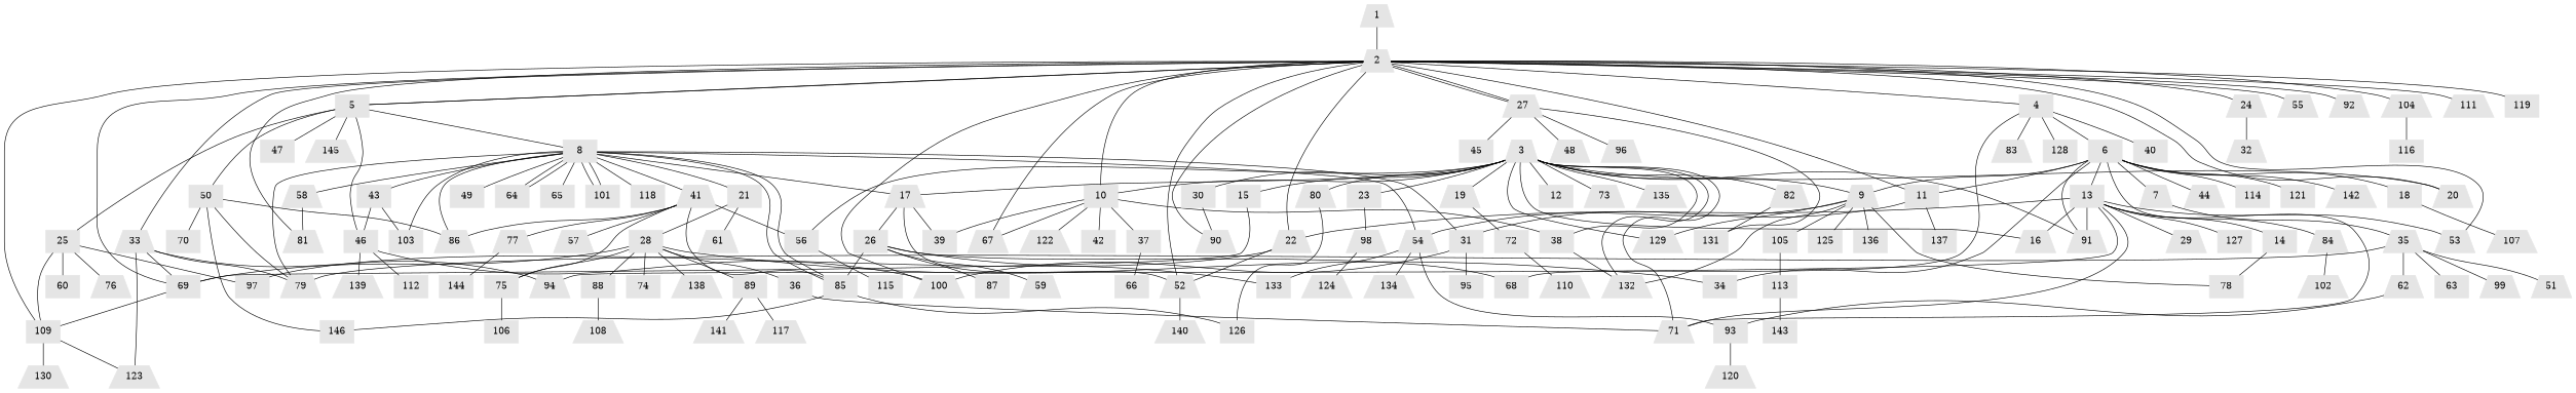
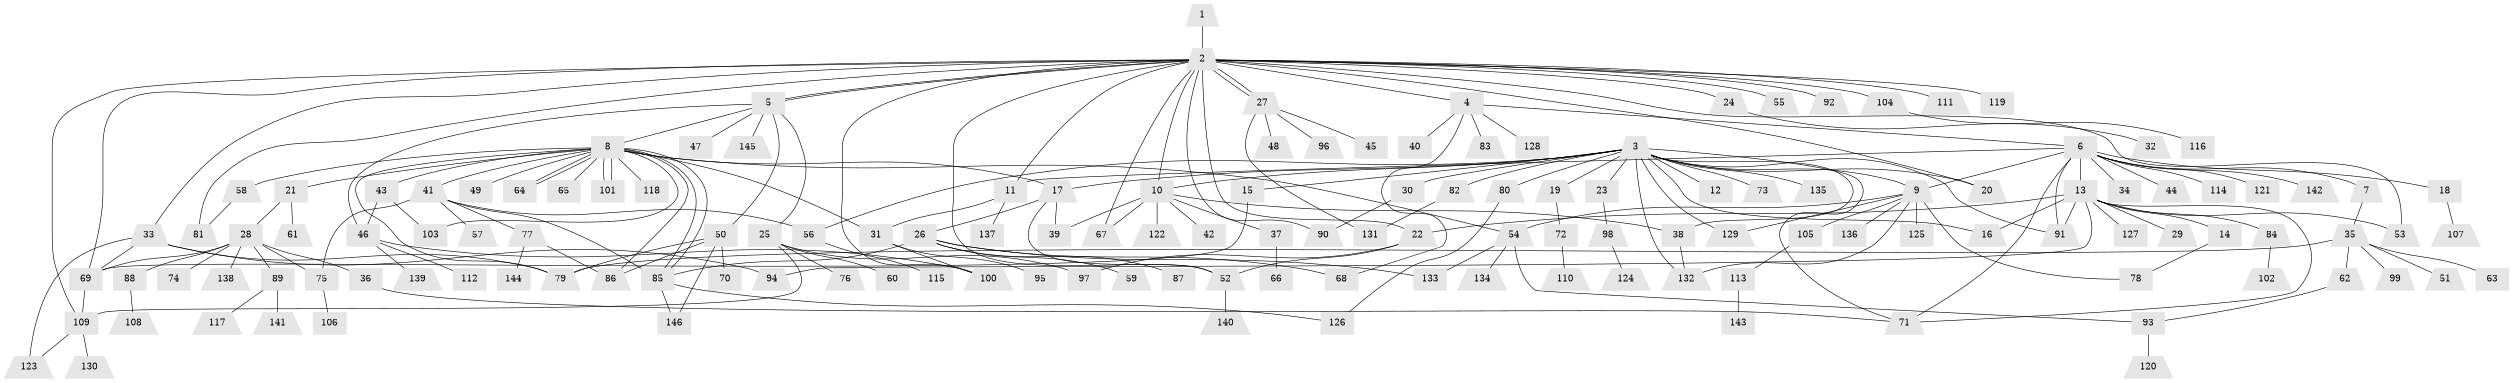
  graph {
    node [color=gray90 shape=box style=filled]
    1 [shape=trapezium]
    2 [shape=trapezium]
    4
    5
    10
    11
    22 [shape=trapezium]
    24 [shape=trapezium]
    27 [shape=trapezium]
    33 [shape=trapezium]
    52 [shape=trapezium]
    53 [shape=trapezium]
    55 [shape=trapezium]
    67 [shape=trapezium]
    69
    81 [shape=trapezium]
    90 [shape=trapezium]
    92 [shape=trapezium]
    100 [shape=trapezium]
    104 [shape=trapezium]
    109
    111 [shape=trapezium]
    119
    20 [shape=trapezium]
    3 [shape=trapezium]
    9 [shape=trapezium]
    12
    15
    16 [shape=trapezium]
    17 [shape=trapezium]
    19 [shape=trapezium]
    23
    30
    38
    56
    71 [shape=trapezium]
    73 [shape=trapezium]
    80 [shape=trapezium]
    82 [shape=trapezium]
    91 [shape=trapezium]
    129 [shape=trapezium]
    132 [shape=trapezium]
    135 [shape=trapezium]
    6
    40
    68
    83 [shape=trapezium]
    128
    8
    25
    46
    47
    50
    145 [shape=trapezium]
    37
    39
    42
    122 [shape=trapezium]
    31
    137
    97
    32 [shape=trapezium]
    45
    48 [shape=trapezium]
    96 [shape=trapezium]
    131
    79 [shape=trapezium]
    94 [shape=trapezium]
    123 [shape=trapezium]
    140 [shape=trapezium]
    116
    130 [shape=trapezium]
    54 [shape=trapezium]
    78
    105
    125
    136
    26
    72
    98 [shape=trapezium]
    115
    126
    7 [shape=trapezium]
    13
    18
    34
    44 [shape=trapezium]
    114
    121
    142 [shape=trapezium]
    21
    41 [shape=trapezium]
    43
    49
    58 [shape=trapezium]
    64
    65
    85
    86 [shape=trapezium]
    101
    103
    118
    60
    76 [shape=trapezium]
    112
    139 [shape=trapezium]
    70
    146
    35 [shape=trapezium]
    14
    29 [shape=trapezium]
    84 [shape=trapezium]
    127
    107 [shape=trapezium]
    51 [shape=trapezium]
    62 [shape=trapezium]
    63
    99 [shape=trapezium]
    28
    61 [shape=trapezium]
    95
    75
    57 [shape=trapezium]
    77 [shape=trapezium]
    133
    134 [shape=trapezium]
    93
    113
    66
    102 [shape=trapezium]
    59 [shape=trapezium]
    87
    110 [shape=trapezium]
    36
    74
    88
    89
    138 [shape=trapezium]
    124 [shape=trapezium]
    106
    108 [shape=trapezium]
    117 [shape=trapezium]
    141 [shape=trapezium]
    144
    120 [shape=trapezium]
    143
    1 -- 2
    2 -- 4
    2 -- 5
    2 -- 5
    2 -- 10
    2 -- 11
    2 -- 22
    2 -- 24
    2 -- 27
    2 -- 27
    2 -- 33
    2 -- 52
    2 -- 53
    2 -- 55
    2 -- 67
    2 -- 69
    2 -- 81
    2 -- 90
    2 -- 92
    2 -- 100
    2 -- 104
    2 -- 109
    2 -- 111
    2 -- 119
    2 -- 20
    4 -- 6
    4 -- 40
    4 -- 68
    4 -- 83
    4 -- 128
    5 -- 8
    5 -- 25
    5 -- 46
    5 -- 47
    5 -- 50
    5 -- 145
    10 -- 67
    10 -- 38
    10 -- 37
    10 -- 39
    10 -- 42
    10 -- 122
    11 -- 31
    11 -- 137
    22 -- 52
    22 -- 97
    24 -- 32
    27 -- 45
    27 -- 48
    27 -- 96
    27 -- 131
    33 -- 69
    33 -- 79
    33 -- 94
    33 -- 123
    52 -- 140
    69 -- 109
    104 -- 116
    109 -- 123
    109 -- 130
    3 -- 10
    3 -- 20
    3 -- 9
    3 -- 12
    3 -- 15
    3 -- 16
    3 -- 17
    3 -- 19
    3 -- 23
    3 -- 30
    3 -- 38
    3 -- 56
    3 -- 71
    3 -- 73
    3 -- 80
    3 -- 82
    3 -- 91
    3 -- 129
    3 -- 132
    3 -- 135
    9 -- 129
    9 -- 132
    9 -- 54
    9 -- 78
    9 -- 105
    9 -- 125
    9 -- 136
    15 -- 69
    17 -- 52
    17 -- 39
    17 -- 26
    19 -- 72
    23 -- 98
    30 -- 90
    38 -- 132
    56 -- 115
    80 -- 126
    82 -- 131
    6 -- 11
    6 -- 9
    6 -- 71
    6 -- 91
    6 -- 7
    6 -- 13
    6 -- 18
    6 -- 34
    6 -- 44
    6 -- 114
    6 -- 121
    6 -- 142
    8 -- 17
    8 -- 31
    8 -- 79
    8 -- 54
    8 -- 21
    8 -- 41
    8 -- 43
    8 -- 49
    8 -- 58
    8 -- 64
    8 -- 64
    8 -- 65
    8 -- 85
    8 -- 85
    8 -- 86
    8 -- 101
    8 -- 101
    8 -- 103
    8 -- 118
    25 -- 109
    25 -- 97
    25 -- 60
    25 -- 76
    46 -- 100
    46 -- 112
    46 -- 139
    50 -- 79
    50 -- 86
    50 -- 70
    50 -- 146
    37 -- 66
    31 -- 100
    31 -- 95
    54 -- 133
    54 -- 134
    54 -- 93
    105 -- 113
    26 -- 68
    26 -- 85
    26 -- 133
    26 -- 59
    26 -- 87
    72 -- 110
    98 -- 124
    7 -- 35
    13 -- 22
    13 -- 53
    13 -- 16
    13 -- 71
    13 -- 91
    13 -- 94
    13 -- 14
    13 -- 29
    13 -- 84
    13 -- 127
    18 -- 107
    21 -- 28
    21 -- 61
    41 -- 56
    41 -- 85
    41 -- 75
    41 -- 57
    41 -- 77
    43 -- 46
    43 -- 103
    58 -- 81
    85 -- 126
    85 -- 146
    35 -- 79
    35 -- 51
    35 -- 62
    35 -- 63
    35 -- 99
    14 -- 78
    84 -- 102
    62 -- 93
    28 -- 69
-   28 -- 34
    28 -- 75
    28 -- 36
    28 -- 74
    28 -- 88
    28 -- 89
    28 -- 138
    75 -- 106
-   41 -- 86
+   77 -- 86
    77 -- 144
    93 -- 120
    113 -- 143
    36 -- 71
    88 -- 108
    89 -- 117
    89 -- 141
  }
